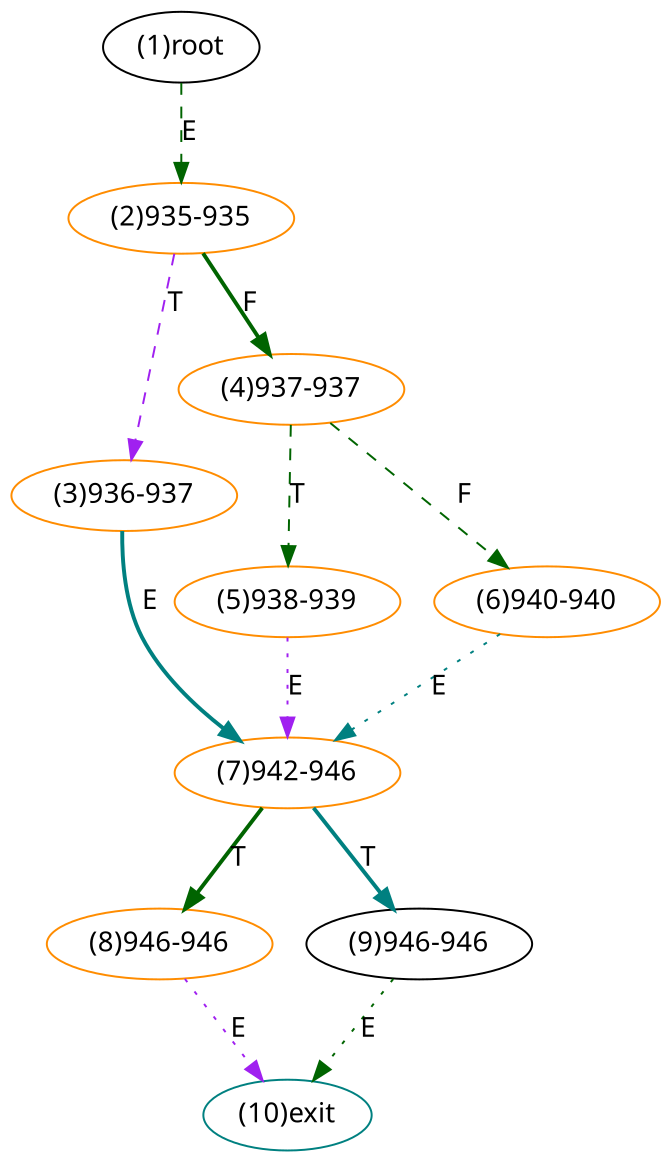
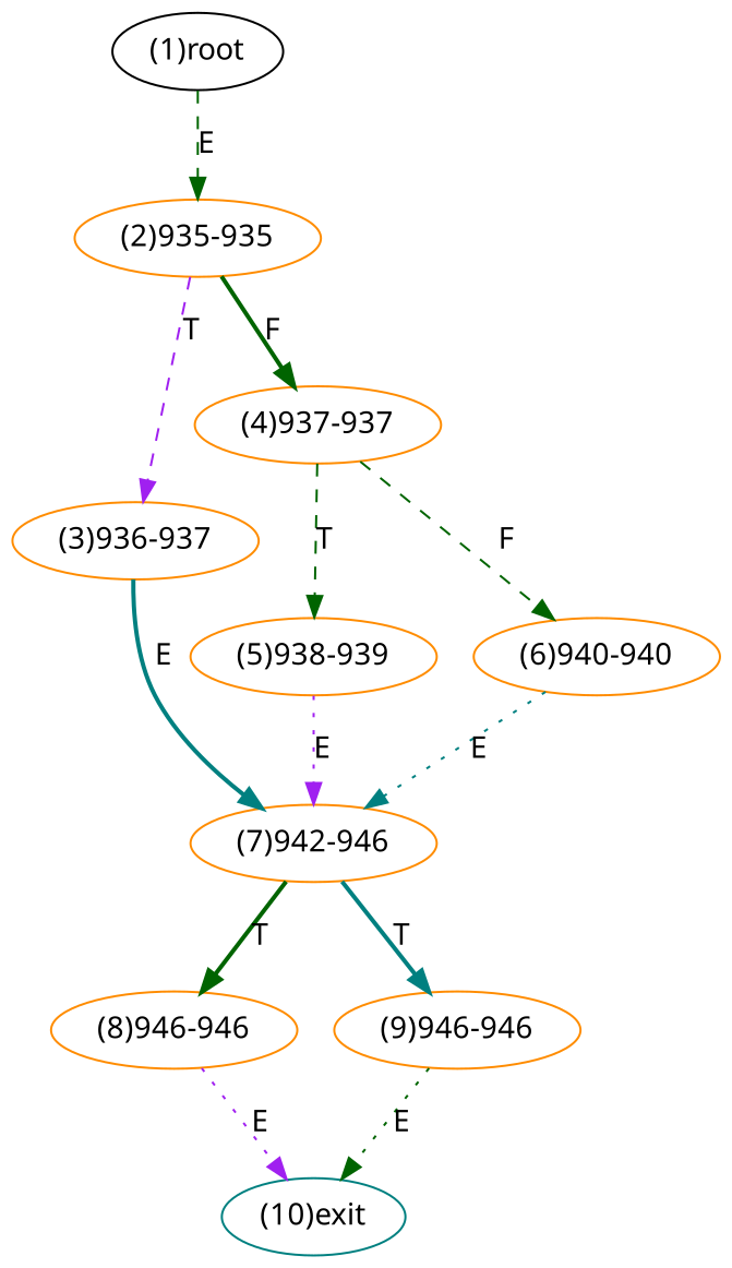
  digraph {
    fontname="Noto Sans"
    node [color=darkorange fontname="Noto Sans"]
    edge [color=darkgreen fontname="Noto Sans" style=dashed]
    n1 [color=black label="(1)root"]
    n2 [label="(2)935-935"]
    n3 [label="(3)936-937"]
    n4 [label="(4)937-937"]
    n5 [label="(7)942-946"]
    n6 [label="(5)938-939"]
    n7 [label="(6)940-940"]
    n8 [label="(8)946-946"]
-   n9 [color=black label="(9)946-946"]
+   n9 [label="(9)946-946"]
    n10 [color=teal label="(10)exit"]
    n1 -> n2 [label=E]
    n2 -> n3 [color=purple label=T]
    n2 -> n4 [label=F style=bold]
    n3 -> n5 [color=teal label=E style=bold]
    n4 -> n6 [label=T]
    n4 -> n7 [label=F]
    n5 -> n8 [label=T style=bold]
    n5 -> n9 [color=teal label=T style=bold]
    n6 -> n5 [color=purple label=E style=dotted]
    n7 -> n5 [color=teal label=E style=dotted]
    n8 -> n10 [color=purple label=E style=dotted]
    n9 -> n10 [label=E style=dotted]
  }
